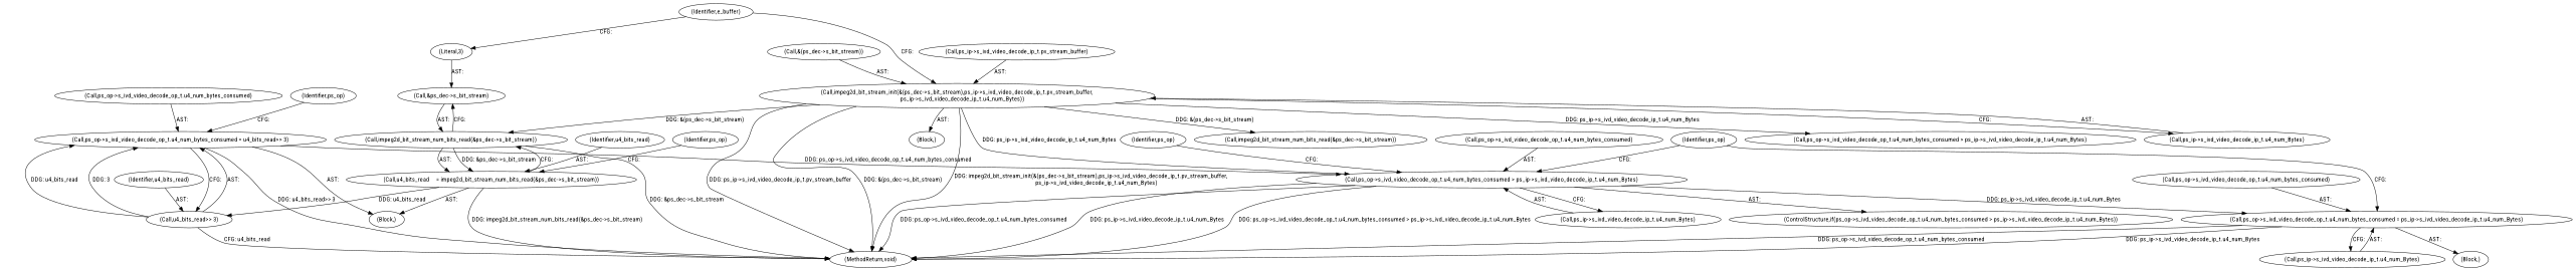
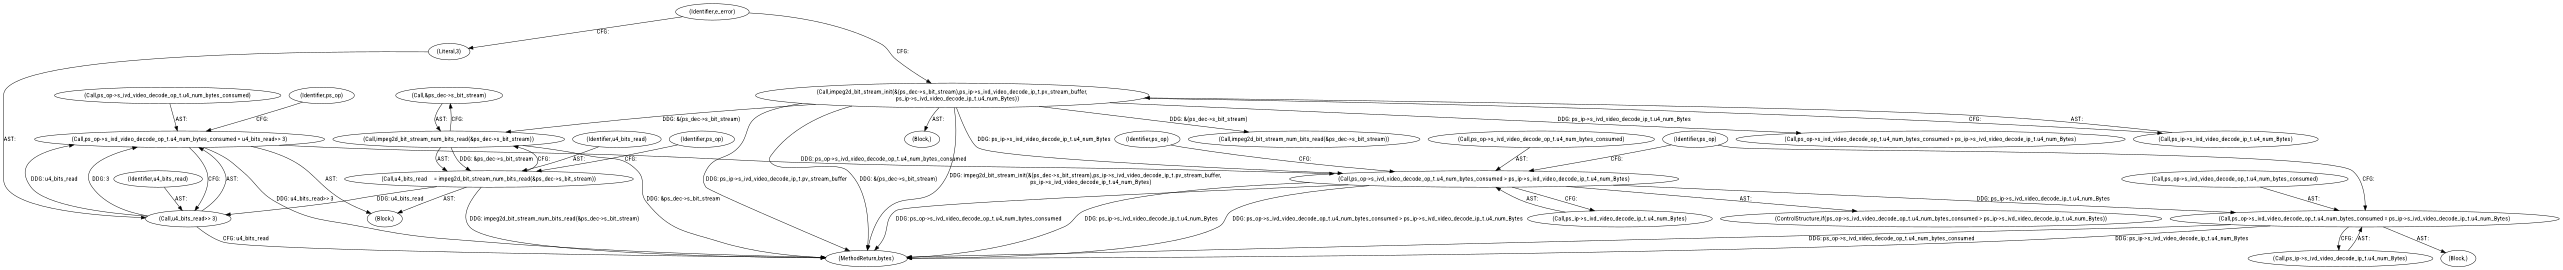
  digraph {
    fontname="Roboto Condensed"
    node [fontname="Roboto Condensed"]
    edge [fontname="Roboto Condensed"]
    n1 [label="(Call,ps_op->s_ivd_video_decode_op_t.u4_num_bytes_consumed > ps_ip->s_ivd_video_decode_ip_t.u4_num_Bytes)"]
    n2 [label="(Call,ps_op->s_ivd_video_decode_op_t.u4_num_bytes_consumed = ps_ip->s_ivd_video_decode_ip_t.u4_num_Bytes)"]
-   n3 [label="(MethodReturn,void)"]
+   n3 [label="(MethodReturn,bytes)"]
    n4 [label="(Call,ps_ip->s_ivd_video_decode_ip_t.u4_num_Bytes)"]
    n5 [label="(ControlStructure,if(ps_op->s_ivd_video_decode_op_t.u4_num_bytes_consumed > ps_ip->s_ivd_video_decode_ip_t.u4_num_Bytes))"]
    n6 [label="(Call,ps_ip->s_ivd_video_decode_ip_t.u4_num_Bytes)"]
    n7 [label="(Block,)"]
    n8 [label="(Call,ps_op->s_ivd_video_decode_op_t.u4_num_bytes_consumed = u4_bits_read>> 3)"]
    n9 [label="(Call,u4_bits_read>> 3)"]
    n10 [label="(Block,)"]
    n11 [label="(Literal,3)"]
    n12 [label="(Call,u4_bits_read     = impeg2d_bit_stream_num_bits_read(&ps_dec->s_bit_stream))"]
    n13 [label="(Call,impeg2d_bit_stream_num_bits_read(&ps_dec->s_bit_stream))"]
    n14 [label="(Call,&ps_dec->s_bit_stream)"]
    n15 [label="(Call,impeg2d_bit_stream_init(&(ps_dec->s_bit_stream),ps_ip->s_ivd_video_decode_ip_t.pv_stream_buffer,\n        ps_ip->s_ivd_video_decode_ip_t.u4_num_Bytes))"]
    n16 [label="(Block,)"]
    n17 [label="(Call,impeg2d_bit_stream_num_bits_read(&ps_dec->s_bit_stream))"]
    n18 [label="(Call,ps_op->s_ivd_video_decode_op_t.u4_num_bytes_consumed > ps_ip->s_ivd_video_decode_ip_t.u4_num_Bytes)"]
    n19 [label="(Call,ps_ip->s_ivd_video_decode_ip_t.u4_num_Bytes)"]
-   n20 [label="(Call,ps_ip->s_ivd_video_decode_ip_t.pv_stream_buffer)"]
    n21 [label="(Identifier,u4_bits_read)"]
    n22 [label="(Identifier,ps_op)"]
    n23 [label="(Call,ps_op->s_ivd_video_decode_op_t.u4_num_bytes_consumed)"]
    n24 [label="(Call,ps_op->s_ivd_video_decode_op_t.u4_num_bytes_consumed)"]
    n25 [label="(Identifier,u4_bits_read)"]
    n26 [label="(Identifier,ps_op)"]
    n27 [label="(Call,ps_op->s_ivd_video_decode_op_t.u4_num_bytes_consumed)"]
    n28 [label="(Identifier,ps_op)"]
-   n29 [label="(Call,&(ps_dec->s_bit_stream))"]
    n30 [label="(Identifier,ps_op)"]
-   n31 [label="(Identifier,e_buffer)"]
+   n31 [label="(Identifier,e_error)"]
    n1 -> n2 [label="DDG: ps_ip->s_ivd_video_decode_ip_t.u4_num_Bytes"]
    n1 -> n3 [label="DDG: ps_ip->s_ivd_video_decode_ip_t.u4_num_Bytes"]
    n1 -> n3 [label="DDG: ps_op->s_ivd_video_decode_op_t.u4_num_bytes_consumed > ps_ip->s_ivd_video_decode_ip_t.u4_num_Bytes"]
    n1 -> n3 [label="DDG: ps_op->s_ivd_video_decode_op_t.u4_num_bytes_consumed"]
    n1 -> n4 [label="CFG: "]
    n1 -> n5 [label="AST: "]
    n2 -> n3 [label="DDG: ps_op->s_ivd_video_decode_op_t.u4_num_bytes_consumed"]
    n2 -> n3 [label="DDG: ps_ip->s_ivd_video_decode_ip_t.u4_num_Bytes"]
    n2 -> n6 [label="CFG: "]
    n2 -> n7 [label="AST: "]
    n4 -> n1 [label="AST: "]
    n6 -> n2 [label="AST: "]
    n8 -> n1 [label="DDG: ps_op->s_ivd_video_decode_op_t.u4_num_bytes_consumed"]
    n8 -> n3 [label="DDG: u4_bits_read>> 3"]
    n8 -> n9 [label="CFG: "]
    n8 -> n10 [label="AST: "]
    n9 -> n3 [label="CFG: u4_bits_read"]
    n9 -> n8 [label="AST: "]
    n9 -> n8 [label="DDG: u4_bits_read"]
    n9 -> n8 [label="DDG: 3"]
-   n11 -> n14 [label="AST: "]
+   n11 -> n9 [label="AST: "]
    n12 -> n3 [label="DDG: impeg2d_bit_stream_num_bits_read(&ps_dec->s_bit_stream)"]
    n12 -> n9 [label="DDG: u4_bits_read"]
    n12 -> n10 [label="AST: "]
    n12 -> n13 [label="CFG: "]
    n13 -> n3 [label="DDG: &ps_dec->s_bit_stream"]
    n13 -> n12 [label="AST: "]
    n13 -> n12 [label="DDG: &ps_dec->s_bit_stream"]
    n13 -> n14 [label="CFG: "]
    n14 -> n13 [label="AST: "]
    n15 -> n1 [label="DDG: ps_ip->s_ivd_video_decode_ip_t.u4_num_Bytes"]
    n15 -> n3 [label="DDG: ps_ip->s_ivd_video_decode_ip_t.pv_stream_buffer"]
    n15 -> n3 [label="DDG: &(ps_dec->s_bit_stream)"]
    n15 -> n3 [label="DDG: impeg2d_bit_stream_init(&(ps_dec->s_bit_stream),ps_ip->s_ivd_video_decode_ip_t.pv_stream_buffer,\n        ps_ip->s_ivd_video_decode_ip_t.u4_num_Bytes)"]
    n15 -> n13 [label="DDG: &(ps_dec->s_bit_stream)"]
    n15 -> n16 [label="AST: "]
    n15 -> n17 [label="DDG: &(ps_dec->s_bit_stream)"]
    n15 -> n18 [label="DDG: ps_ip->s_ivd_video_decode_ip_t.u4_num_Bytes"]
    n15 -> n19 [label="CFG: "]
    n19 -> n15 [label="AST: "]
-   n20 -> n15 [label="AST: "]
    n21 -> n12 [label="AST: "]
    n22 -> n1 [label="CFG: "]
    n22 -> n2 [label="CFG: "]
    n23 -> n2 [label="AST: "]
    n24 -> n8 [label="AST: "]
    n25 -> n9 [label="AST: "]
    n26 -> n12 [label="CFG: "]
    n27 -> n1 [label="AST: "]
    n28 -> n1 [label="CFG: "]
-   n29 -> n15 [label="AST: "]
    n30 -> n8 [label="CFG: "]
    n31 -> n11 [label="CFG: "]
    n31 -> n15 [label="CFG: "]
  }
